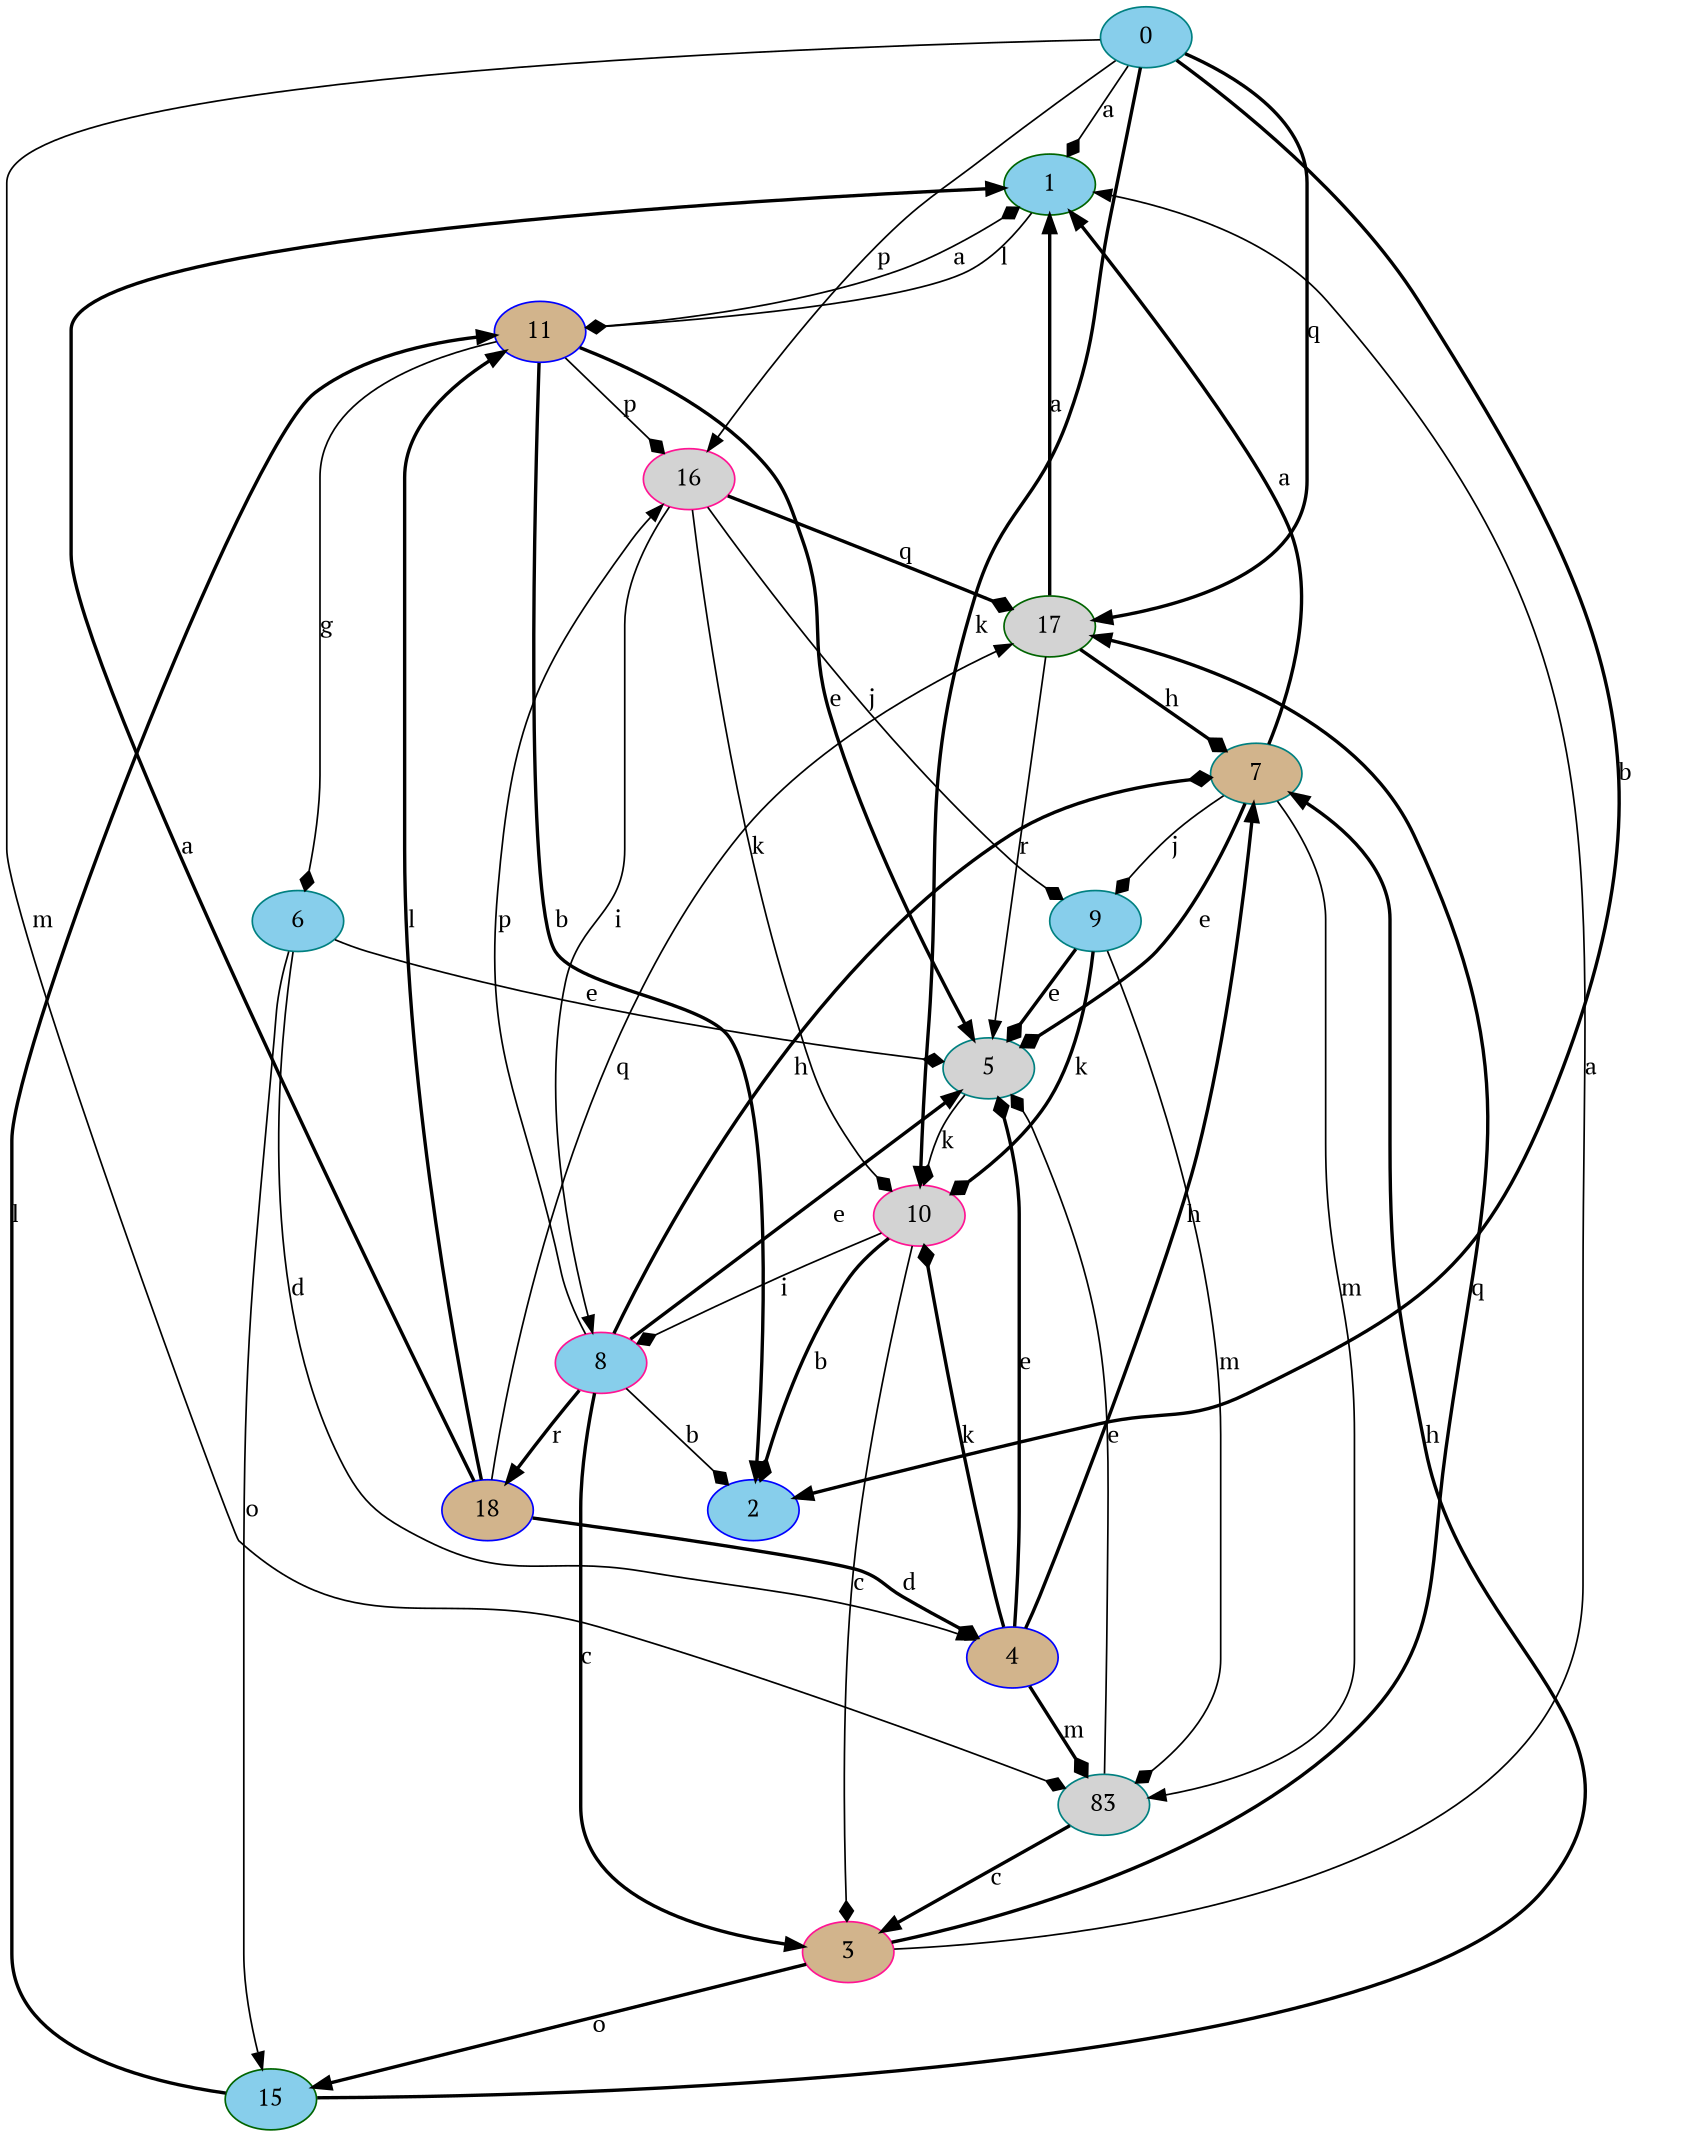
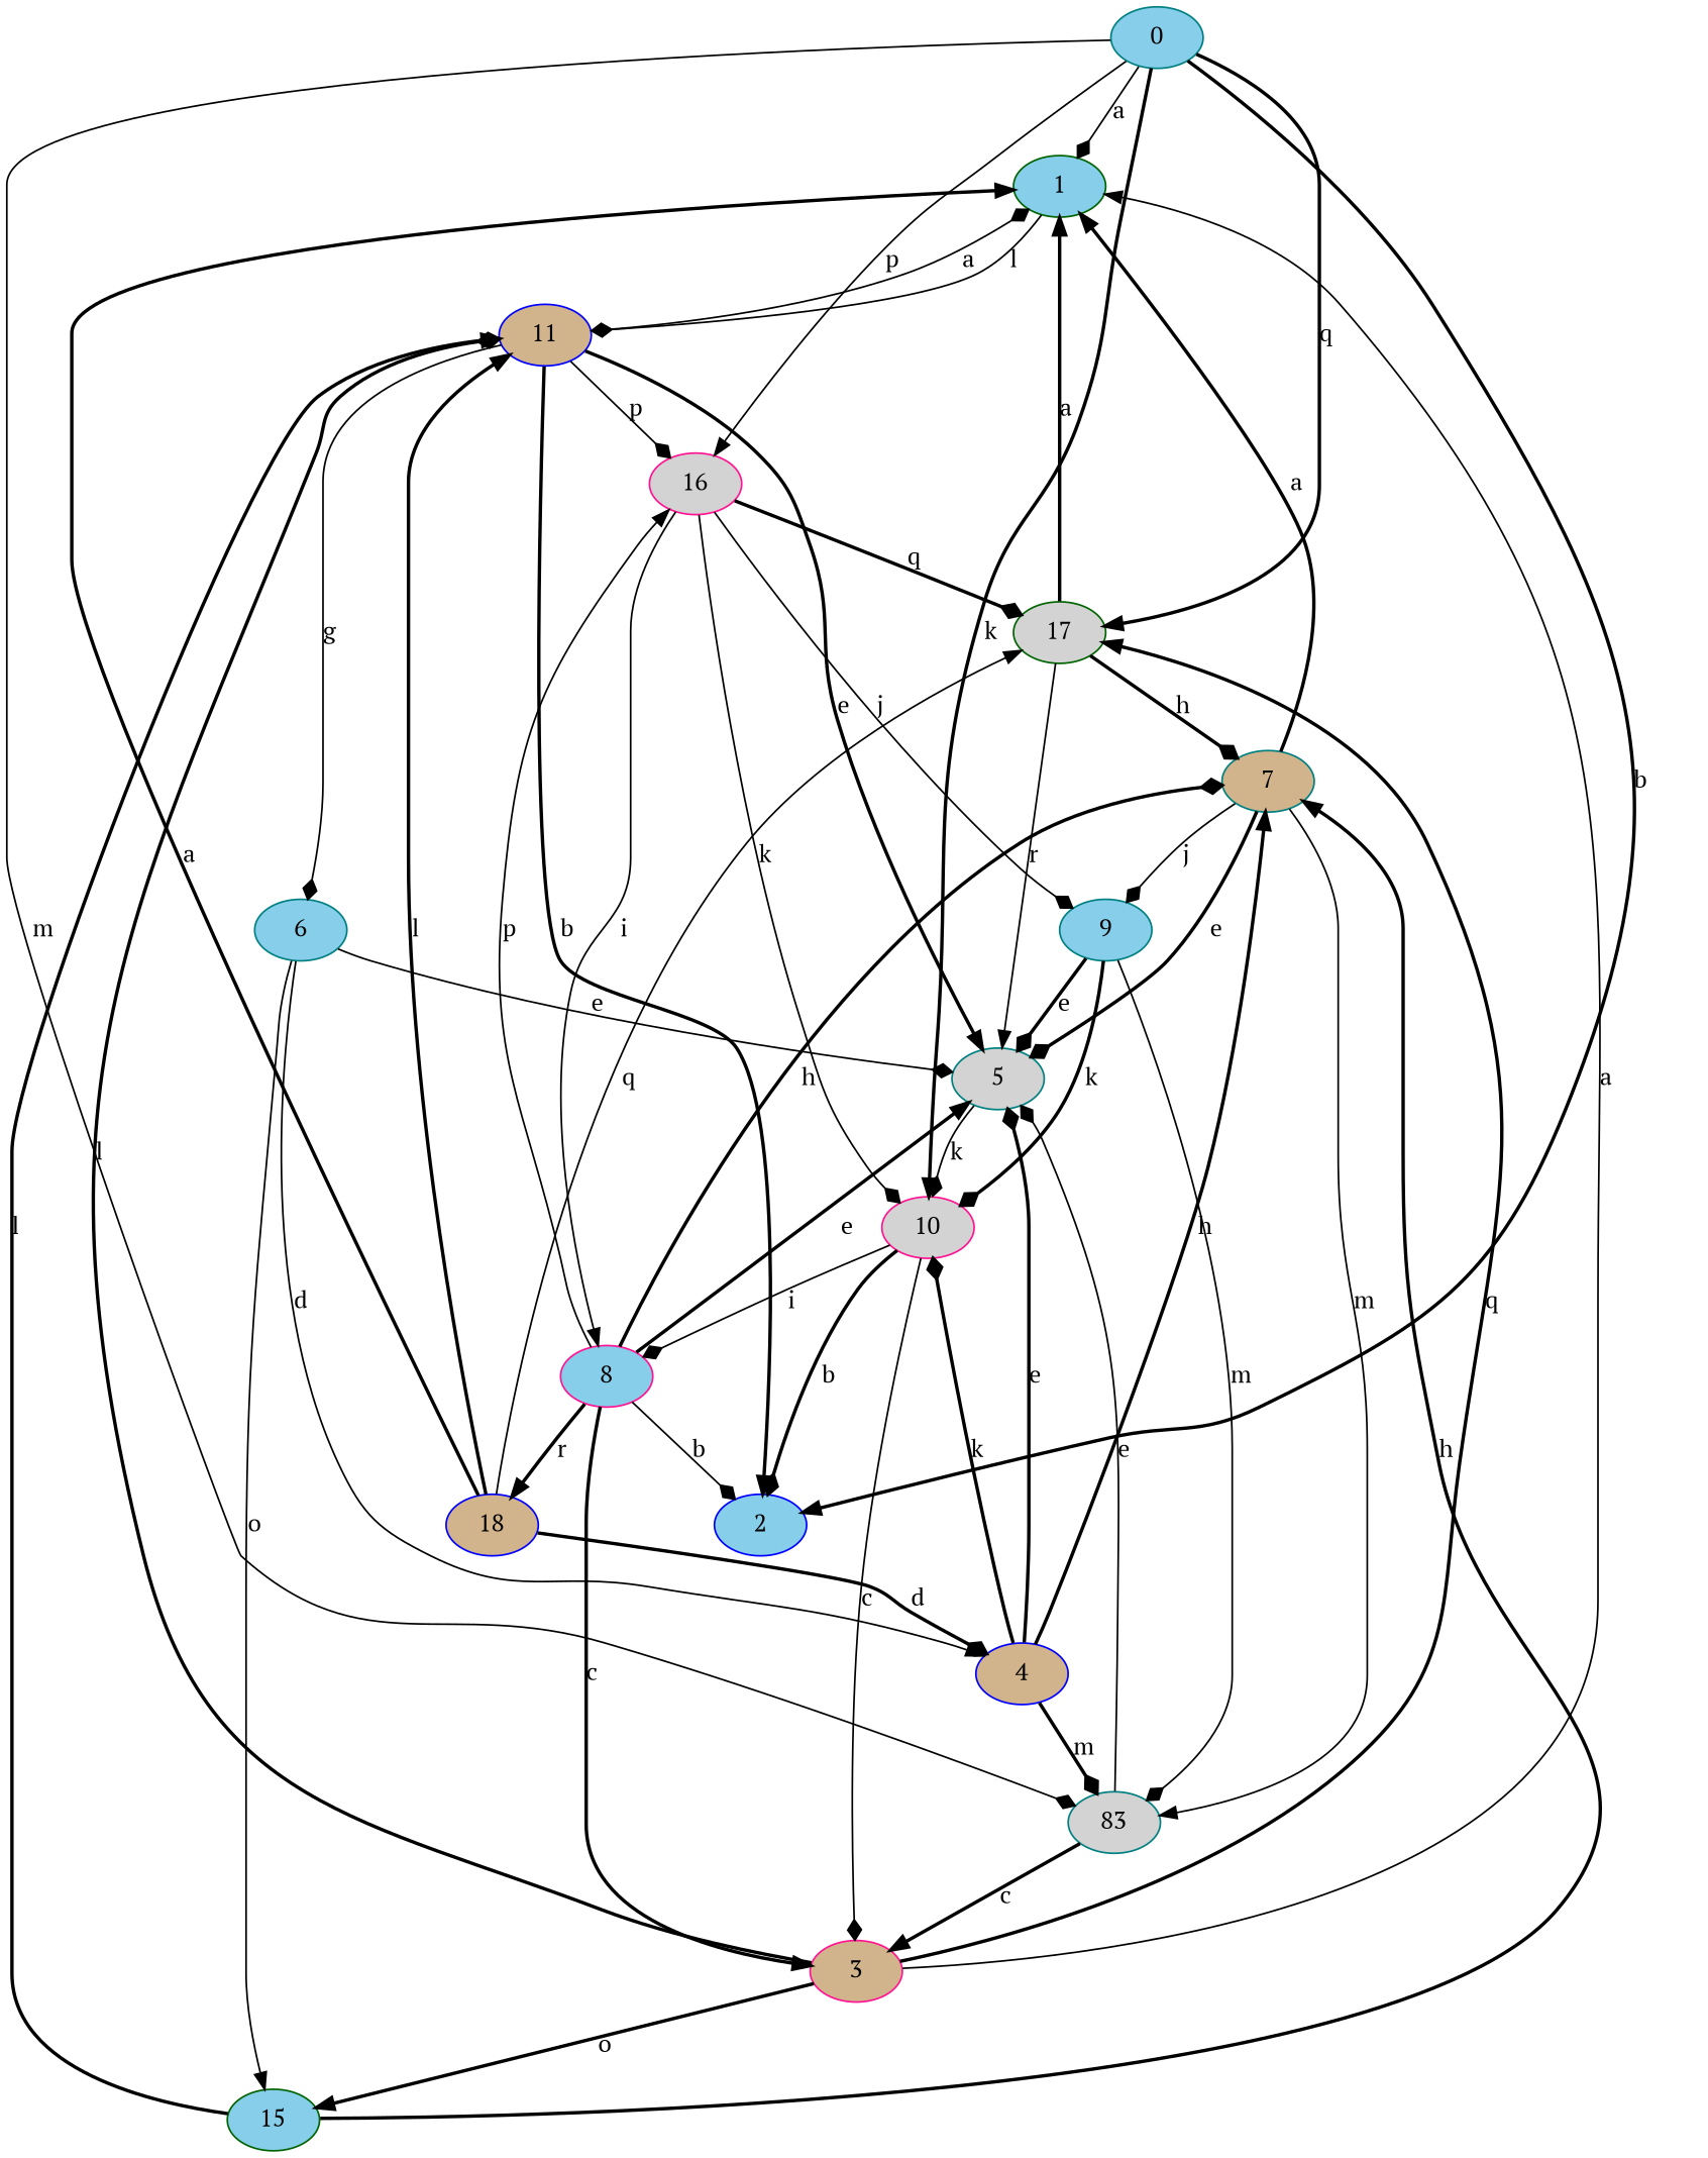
  strict digraph {
    fontname="PT Serif"
    node [color=teal fillcolor=skyblue fontname="PT Serif" style=filled]
    edge [arrowhead=diamond fontname="PT Serif" style=bold]
    1 [color=darkgreen]
    11 [color=blue fillcolor=tan]
    5 [fillcolor=lightgrey]
    6
    2 [color=blue]
    16 [color=deeppink fillcolor=lightgrey]
    3 [color=deeppink fillcolor=tan]
    15 [color=darkgreen]
    17 [color=darkgreen fillcolor=lightgrey]
    7 [fillcolor=tan]
    4 [color=blue fillcolor=tan]
    10 [color=deeppink fillcolor=lightgrey]
    n13 [fillcolor=lightgrey label=83]
    9
    8 [color=deeppink]
    18 [color=blue fillcolor=tan]
    0
    1 -> 11 [label=l style=solid]
    11 -> 1 [label=a style=solid]
    11 -> 5 [arrowhead=normal label=e]
    11 -> 6 [label=g style=solid]
    11 -> 2 [arrowhead=normal label=b]
    11 -> 16 [label=p style=solid]
    5 -> 10 [label=k style=solid]
    6 -> 5 [label=e style=solid]
    6 -> 15 [arrowhead=normal label=o style=solid]
    6 -> 4 [arrowhead=normal label=d style=solid]
    16 -> 17 [label=q]
    16 -> 10 [label=k style=solid]
    16 -> 9 [label=j style=solid]
    16 -> 8 [arrowhead=normal label=i style=solid]
    3 -> 1 [arrowhead=normal label=a style=solid]
+   3 -> 11 [label=l]
    3 -> 15 [arrowhead=normal label=o]
    3 -> 17 [arrowhead=normal label=q]
    15 -> 11 [arrowhead=normal label=l]
    15 -> 7 [arrowhead=normal label=h]
    17 -> 1 [arrowhead=normal label=a]
    17 -> 5 [arrowhead=normal label=r style=solid]
    17 -> 7 [label=h]
    7 -> 1 [arrowhead=normal label=a]
    7 -> 5 [label=e]
    7 -> n13 [arrowhead=normal label=m style=solid]
    7 -> 9 [label=j style=solid]
    4 -> 5 [label=e]
    4 -> 7 [arrowhead=normal label=h]
    4 -> 10 [label=k]
    4 -> n13 [label=m]
    10 -> 2 [label=b]
    10 -> 3 [label=c style=solid]
    10 -> 8 [label=i style=solid]
    n13 -> 5 [label=e style=solid]
    n13 -> 3 [arrowhead=normal label=c]
    9 -> 5 [label=e]
    9 -> 10 [label=k]
    9 -> n13 [label=m style=solid]
    8 -> 5 [arrowhead=normal label=e]
    8 -> 2 [label=b style=solid]
    8 -> 16 [arrowhead=normal label=p style=solid]
    8 -> 3 [arrowhead=normal label=c]
    8 -> 7 [label=h]
    8 -> 18 [arrowhead=normal label=r]
    18 -> 1 [arrowhead=normal label=a]
    18 -> 11 [arrowhead=normal label=l]
    18 -> 17 [arrowhead=normal label=q style=solid]
    18 -> 4 [label=d]
    0 -> 1 [label=a style=solid]
    0 -> 2 [arrowhead=normal label=b]
    0 -> 16 [arrowhead=normal label=p style=solid]
    0 -> 17 [arrowhead=normal label=q]
    0 -> 10 [arrowhead=normal label=k]
    0 -> n13 [label=m style=solid]
  }
